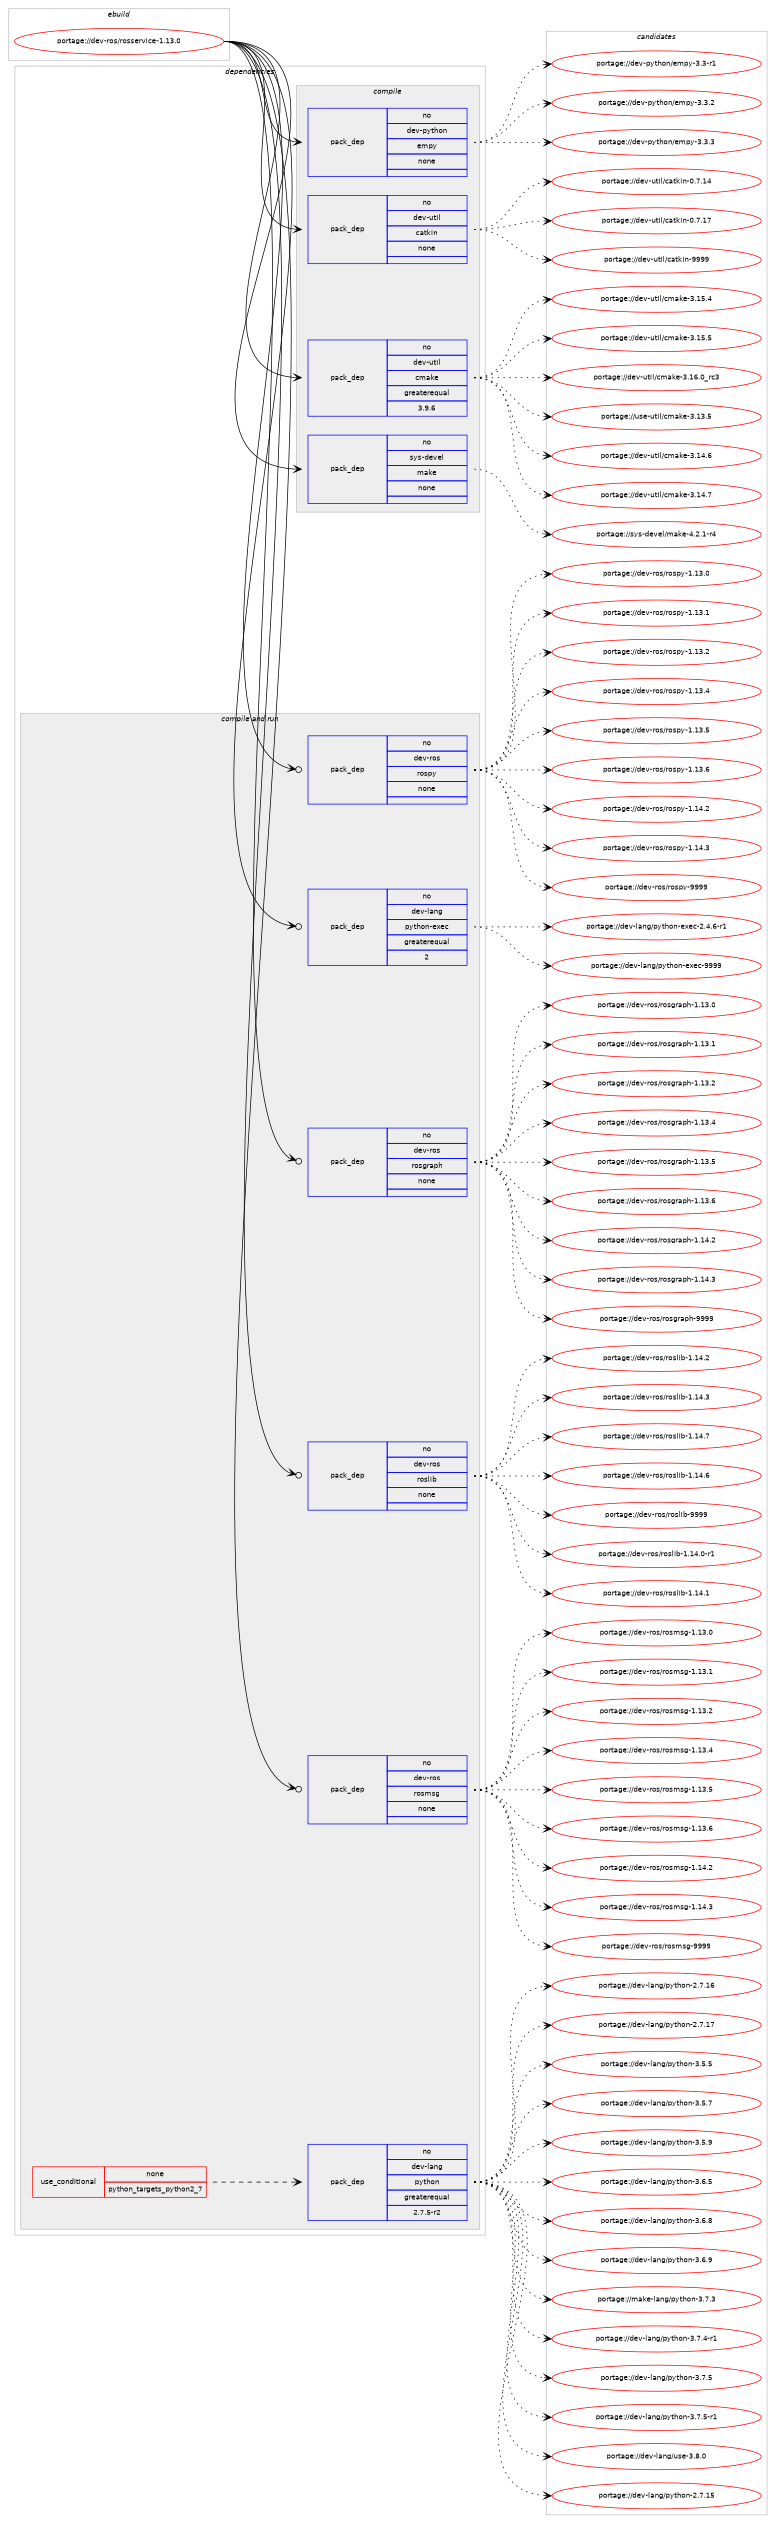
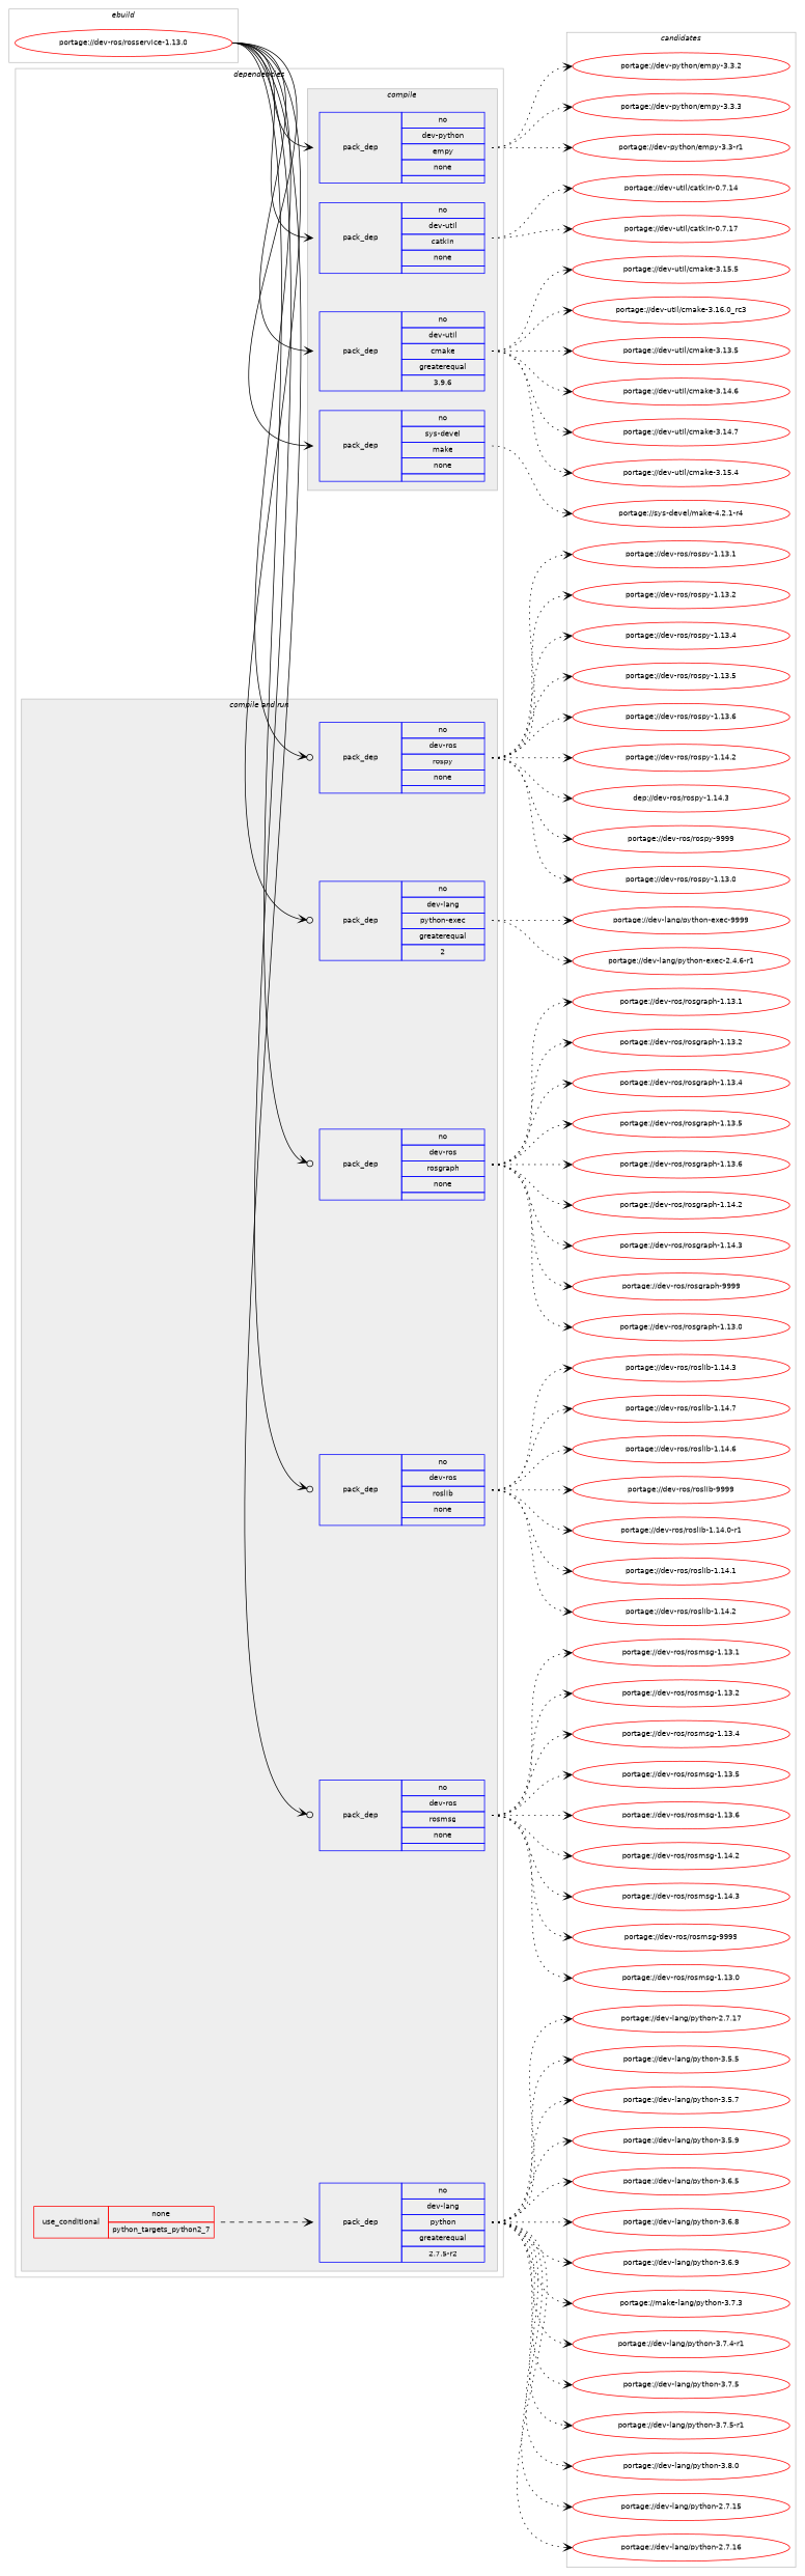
  digraph {
    compound=true
    concentrate=true
    fontname=Helvetica
    fontsize=10
    newrank=true
    rankdir=LR
    ranksep=1.5
    node [color=red fontname=Helvetica fontsize=10]
    edge [arrowhead=vee headport=w style=dotted tailport=e weight=100]
    n1 [label="portage://dev-ros/rosservice-1.13.0" width=4]
    n2 [color=blue label=<<TABLE BORDER="0" CELLBORDER="1" CELLSPACING="0" CELLPADDING="4" WIDTH="220"><TR><TD ROWSPAN="6" CELLPADDING="30">pack_dep</TD></TR><TR><TD WIDTH="110">no</TD></TR><TR><TD>dev-python</TD></TR><TR><TD>empy</TD></TR><TR><TD>none</TD></TR><TR><TD></TD></TR></TABLE>> shape=none]
    n3 [color=blue label=<<TABLE BORDER="0" CELLBORDER="1" CELLSPACING="0" CELLPADDING="4" WIDTH="220"><TR><TD ROWSPAN="6" CELLPADDING="30">pack_dep</TD></TR><TR><TD WIDTH="110">no</TD></TR><TR><TD>dev-util</TD></TR><TR><TD>catkin</TD></TR><TR><TD>none</TD></TR><TR><TD></TD></TR></TABLE>> shape=none]
    n4 [color=blue label=<<TABLE BORDER="0" CELLBORDER="1" CELLSPACING="0" CELLPADDING="4" WIDTH="220"><TR><TD ROWSPAN="6" CELLPADDING="30">pack_dep</TD></TR><TR><TD WIDTH="110">no</TD></TR><TR><TD>dev-util</TD></TR><TR><TD>cmake</TD></TR><TR><TD>greaterequal</TD></TR><TR><TD>3.9.6</TD></TR></TABLE>> shape=none]
    n5 [color=blue label=<<TABLE BORDER="0" CELLBORDER="1" CELLSPACING="0" CELLPADDING="4" WIDTH="220"><TR><TD ROWSPAN="6" CELLPADDING="30">pack_dep</TD></TR><TR><TD WIDTH="110">no</TD></TR><TR><TD>sys-devel</TD></TR><TR><TD>make</TD></TR><TR><TD>none</TD></TR><TR><TD></TD></TR></TABLE>> shape=none]
    n6 [color=blue label=<<TABLE BORDER="0" CELLBORDER="1" CELLSPACING="0" CELLPADDING="4" WIDTH="220"><TR><TD ROWSPAN="6" CELLPADDING="30">pack_dep</TD></TR><TR><TD WIDTH="110">no</TD></TR><TR><TD>dev-lang</TD></TR><TR><TD>python</TD></TR><TR><TD>greaterequal</TD></TR><TR><TD>2.7.5-r2</TD></TR></TABLE>> shape=none]
    n7 [label=<<TABLE BORDER="0" CELLBORDER="1" CELLSPACING="0" CELLPADDING="4"><TR><TD ROWSPAN="3" CELLPADDING="10">use_conditional</TD></TR><TR><TD>none</TD></TR><TR><TD>python_targets_python2_7</TD></TR></TABLE>> shape=none]
    n8 [color=blue label=<<TABLE BORDER="0" CELLBORDER="1" CELLSPACING="0" CELLPADDING="4" WIDTH="220"><TR><TD ROWSPAN="6" CELLPADDING="30">pack_dep</TD></TR><TR><TD WIDTH="110">no</TD></TR><TR><TD>dev-lang</TD></TR><TR><TD>python-exec</TD></TR><TR><TD>greaterequal</TD></TR><TR><TD>2</TD></TR></TABLE>> shape=none]
    n9 [color=blue label=<<TABLE BORDER="0" CELLBORDER="1" CELLSPACING="0" CELLPADDING="4" WIDTH="220"><TR><TD ROWSPAN="6" CELLPADDING="30">pack_dep</TD></TR><TR><TD WIDTH="110">no</TD></TR><TR><TD>dev-ros</TD></TR><TR><TD>rosgraph</TD></TR><TR><TD>none</TD></TR><TR><TD></TD></TR></TABLE>> shape=none]
    n10 [color=blue label=<<TABLE BORDER="0" CELLBORDER="1" CELLSPACING="0" CELLPADDING="4" WIDTH="220"><TR><TD ROWSPAN="6" CELLPADDING="30">pack_dep</TD></TR><TR><TD WIDTH="110">no</TD></TR><TR><TD>dev-ros</TD></TR><TR><TD>roslib</TD></TR><TR><TD>none</TD></TR><TR><TD></TD></TR></TABLE>> shape=none]
    n11 [color=blue label=<<TABLE BORDER="0" CELLBORDER="1" CELLSPACING="0" CELLPADDING="4" WIDTH="220"><TR><TD ROWSPAN="6" CELLPADDING="30">pack_dep</TD></TR><TR><TD WIDTH="110">no</TD></TR><TR><TD>dev-ros</TD></TR><TR><TD>rosmsg</TD></TR><TR><TD>none</TD></TR><TR><TD></TD></TR></TABLE>> shape=none]
    n12 [color=blue label=<<TABLE BORDER="0" CELLBORDER="1" CELLSPACING="0" CELLPADDING="4" WIDTH="220"><TR><TD ROWSPAN="6" CELLPADDING="30">pack_dep</TD></TR><TR><TD WIDTH="110">no</TD></TR><TR><TD>dev-ros</TD></TR><TR><TD>rospy</TD></TR><TR><TD>none</TD></TR><TR><TD></TD></TR></TABLE>> shape=none]
    n13 [label="portage://dev-python/empy-3.3-r1" width=4]
    n14 [label="portage://dev-python/empy-3.3.2" width=4]
    n15 [label="portage://dev-python/empy-3.3.3" width=4]
    n16 [label="portage://dev-util/catkin-0.7.14" width=4]
    n17 [label="portage://dev-util/catkin-0.7.17" width=4]
-   n18 [label="portage://dev-util/catkin-9999" width=4]
-   n19 [label="portage://use-util/cmake-3.13.5" width=4]
+   n19 [label="portage://dev-util/cmake-3.13.5" width=4]
    n20 [label="portage://dev-util/cmake-3.14.6" width=4]
    n21 [label="portage://dev-util/cmake-3.14.7" width=4]
    n22 [label="portage://dev-util/cmake-3.15.4" width=4]
    n23 [label="portage://dev-util/cmake-3.15.5" width=4]
    n24 [label="portage://dev-util/cmake-3.16.0_rc3" width=4]
    n25 [label="portage://sys-devel/make-4.2.1-r4" width=4]
    n26 [label="portage://dev-lang/python-2.7.15" width=4]
    n27 [label="portage://dev-lang/python-2.7.16" width=4]
    n28 [label="portage://dev-lang/python-2.7.17" width=4]
    n29 [label="portage://dev-lang/python-3.5.5" width=4]
    n30 [label="portage://dev-lang/python-3.5.7" width=4]
    n31 [label="portage://dev-lang/python-3.5.9" width=4]
    n32 [label="portage://dev-lang/python-3.6.5" width=4]
    n33 [label="portage://dev-lang/python-3.6.8" width=4]
    n34 [label="portage://dev-lang/python-3.6.9" width=4]
    n35 [label="portage://make-lang/python-3.7.3" width=4]
    n36 [label="portage://dev-lang/python-3.7.4-r1" width=4]
    n37 [label="portage://dev-lang/python-3.7.5" width=4]
    n38 [label="portage://dev-lang/python-3.7.5-r1" width=4]
-   n39 [label="portage://dev-lang/use-3.8.0" width=4]
+   n39 [label="portage://dev-lang/python-3.8.0" width=4]
    n40 [label="portage://dev-lang/python-exec-2.4.6-r1" width=4]
    n41 [label="portage://dev-lang/python-exec-9999" width=4]
    n42 [label="portage://dev-ros/rosgraph-1.13.0" width=4]
    n43 [label="portage://dev-ros/rosgraph-1.13.1" width=4]
    n44 [label="portage://dev-ros/rosgraph-1.13.2" width=4]
    n45 [label="portage://dev-ros/rosgraph-1.13.4" width=4]
    n46 [label="portage://dev-ros/rosgraph-1.13.5" width=4]
    n47 [label="portage://dev-ros/rosgraph-1.13.6" width=4]
    n48 [label="portage://dev-ros/rosgraph-1.14.2" width=4]
    n49 [label="portage://dev-ros/rosgraph-1.14.3" width=4]
    n50 [label="portage://dev-ros/rosgraph-9999" width=4]
    n51 [label="portage://dev-ros/roslib-1.14.0-r1" width=4]
    n52 [label="portage://dev-ros/roslib-1.14.1" width=4]
    n53 [label="portage://dev-ros/roslib-1.14.2" width=4]
    n54 [label="portage://dev-ros/roslib-1.14.3" width=4]
    n55 [label="portage://dev-ros/roslib-1.14.7" width=4]
    n56 [label="portage://dev-ros/roslib-1.14.6" width=4]
    n57 [label="portage://dev-ros/roslib-9999" width=4]
    n58 [label="portage://dev-ros/rosmsg-1.13.0" width=4]
    n59 [label="portage://dev-ros/rosmsg-1.13.1" width=4]
    n60 [label="portage://dev-ros/rosmsg-1.13.2" width=4]
    n61 [label="portage://dev-ros/rosmsg-1.13.4" width=4]
    n62 [label="portage://dev-ros/rosmsg-1.13.5" width=4]
    n63 [label="portage://dev-ros/rosmsg-1.13.6" width=4]
    n64 [label="portage://dev-ros/rosmsg-1.14.2" width=4]
    n65 [label="portage://dev-ros/rosmsg-1.14.3" width=4]
    n66 [label="portage://dev-ros/rosmsg-9999" width=4]
    n67 [label="portage://dev-ros/rospy-1.13.0" width=4]
    n68 [label="portage://dev-ros/rospy-1.13.1" width=4]
    n69 [label="portage://dev-ros/rospy-1.13.2" width=4]
    n70 [label="portage://dev-ros/rospy-1.13.4" width=4]
    n71 [label="portage://dev-ros/rospy-1.13.5" width=4]
    n72 [label="portage://dev-ros/rospy-1.13.6" width=4]
    n73 [label="portage://dev-ros/rospy-1.14.2" width=4]
-   n74 [label="portage://dev-ros/rospy-1.14.3" width=4]
+   n74 [label="dep://dev-ros/rospy-1.14.3" width=4]
    n75 [label="portage://dev-ros/rospy-9999" width=4]
    subgraph cluster_1 {
      color=gray
      label=<<i>ebuild</i>>
      rank=same
      n1
    }
    subgraph cluster_2 {
      color=gray
      label=<<i>dependencies</i>>
      subgraph cluster_3 {
        color=gray
        fillcolor="#eeeeee"
        label=<<i>compile</i>>
        style=filled
        subgraph sub_4 {
          color=gray
          fillcolor="#eeeeee"
          label=<<i>compile</i>>
          style=filled
          n2
        }
        subgraph sub_5 {
          color=gray
          fillcolor="#eeeeee"
          label=<<i>compile</i>>
          style=filled
          n3
        }
        subgraph sub_6 {
          color=gray
          fillcolor="#eeeeee"
          label=<<i>compile</i>>
          style=filled
          n4
        }
        subgraph sub_7 {
          color=gray
          fillcolor="#eeeeee"
          label=<<i>compile</i>>
          style=filled
          n5
        }
      }
      subgraph cluster_8 {
        color=gray
        fillcolor="#eeeeee"
        label=<<i>compile and run</i>>
        style=filled
        subgraph sub_9 {
          color=gray
          fillcolor="#eeeeee"
          label=<<i>compile and run</i>>
          style=filled
          n7
          subgraph sub_10 {
            color=gray
            fillcolor="#eeeeee"
            label=<<i>compile and run</i>>
            style=filled
            n6
          }
        }
        subgraph sub_11 {
          color=gray
          fillcolor="#eeeeee"
          label=<<i>compile and run</i>>
          style=filled
          n8
        }
        subgraph sub_12 {
          color=gray
          fillcolor="#eeeeee"
          label=<<i>compile and run</i>>
          style=filled
          n9
        }
        subgraph sub_13 {
          color=gray
          fillcolor="#eeeeee"
          label=<<i>compile and run</i>>
          style=filled
          n10
        }
        subgraph sub_14 {
          color=gray
          fillcolor="#eeeeee"
          label=<<i>compile and run</i>>
          style=filled
          n11
        }
        subgraph sub_15 {
          color=gray
          fillcolor="#eeeeee"
          label=<<i>compile and run</i>>
          style=filled
          n12
        }
      }
      subgraph cluster_16 {
        color=gray
        fillcolor="#eeeeee"
        label=<<i>run</i>>
        style=filled
      }
    }
    subgraph cluster_17 {
      color=gray
      label=<<i>candidates</i>>
      rank=same
      subgraph sub_18 {
        color=black
        label=<<i>candidates</i>>
        nodesep=1
        rank=same
        n13
        n14
        n15
      }
      subgraph sub_19 {
        color=black
        label=<<i>candidates</i>>
        nodesep=1
        rank=same
        n16
        n17
-       n18
      }
      subgraph sub_20 {
        color=black
        label=<<i>candidates</i>>
        nodesep=1
        rank=same
        n19
        n20
        n21
        n22
        n23
        n24
      }
      subgraph sub_21 {
        color=black
        label=<<i>candidates</i>>
        nodesep=1
        rank=same
        n25
      }
      subgraph sub_22 {
        color=black
        label=<<i>candidates</i>>
        nodesep=1
        rank=same
        n26
        n27
        n28
        n29
        n30
        n31
        n32
        n33
        n34
        n35
        n36
        n37
        n38
        n39
      }
      subgraph sub_23 {
        color=black
        label=<<i>candidates</i>>
        nodesep=1
        rank=same
        n40
        n41
      }
      subgraph sub_24 {
        color=black
        label=<<i>candidates</i>>
        nodesep=1
        rank=same
        n42
        n43
        n44
        n45
        n46
        n47
        n48
        n49
        n50
      }
      subgraph sub_25 {
        color=black
        label=<<i>candidates</i>>
        nodesep=1
        rank=same
        n51
        n52
        n53
        n54
        n55
        n56
        n57
      }
      subgraph sub_26 {
        color=black
        label=<<i>candidates</i>>
        nodesep=1
        rank=same
        n58
        n59
        n60
        n61
        n62
        n63
        n64
        n65
        n66
      }
      subgraph sub_27 {
        color=black
        label=<<i>candidates</i>>
        nodesep=1
        rank=same
        n67
        n68
        n69
        n70
        n71
        n72
        n73
        n74
        n75
      }
    }
    n1 -> n2 [style=solid weight=20]
    n1 -> n3 [style=solid weight=20]
    n1 -> n4 [style=solid weight=20]
    n1 -> n5 [style=solid weight=20]
    n1 -> n8 [arrowhead=odotvee style=solid weight=20]
    n1 -> n9 [arrowhead=odotvee style=solid weight=20]
    n1 -> n10 [arrowhead=odotvee style=solid weight=20]
    n1 -> n11 [arrowhead=odotvee style=solid weight=20]
    n1 -> n12 [arrowhead=odotvee style=solid weight=20]
    n2 -> n13
    n2 -> n14
    n2 -> n15
    n3 -> n16
    n3 -> n17
-   n3 -> n18
    n4 -> n19
    n4 -> n20
    n4 -> n21
    n4 -> n22
    n4 -> n23
    n4 -> n24
    n5 -> n25
    n6 -> n26
    n6 -> n27
    n6 -> n28
    n6 -> n29
    n6 -> n30
    n6 -> n31
    n6 -> n32
    n6 -> n33
    n6 -> n34
    n6 -> n35
    n6 -> n36
    n6 -> n37
    n6 -> n38
    n6 -> n39
    n7 -> n6 [style=dashed weight=20]
    n8 -> n40
    n8 -> n41
    n9 -> n42
    n9 -> n43
    n9 -> n44
    n9 -> n45
    n9 -> n46
    n9 -> n47
    n9 -> n48
    n9 -> n49
    n9 -> n50
    n10 -> n51
    n10 -> n52
    n10 -> n53
    n10 -> n54
    n10 -> n55
    n10 -> n56
    n10 -> n57
    n11 -> n58
    n11 -> n59
    n11 -> n60
    n11 -> n61
    n11 -> n62
    n11 -> n63
    n11 -> n64
    n11 -> n65
    n11 -> n66
    n12 -> n67
    n12 -> n68
    n12 -> n69
    n12 -> n70
    n12 -> n71
    n12 -> n72
    n12 -> n73
    n12 -> n74
    n12 -> n75
  }
